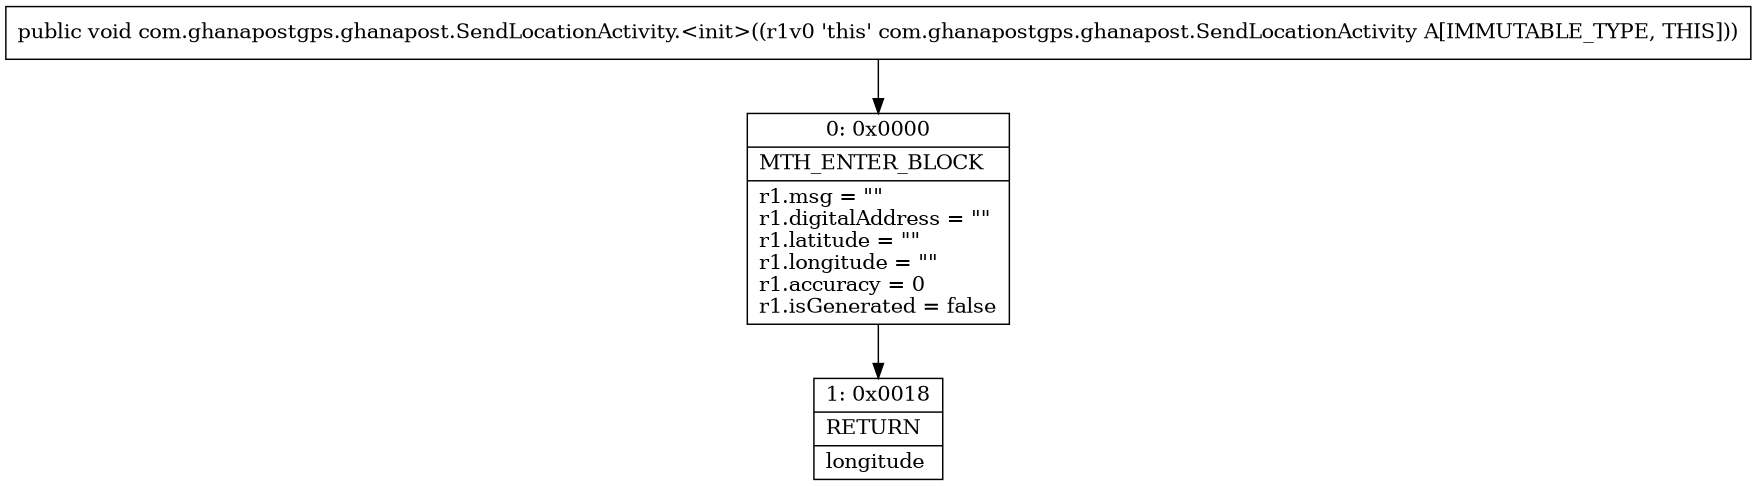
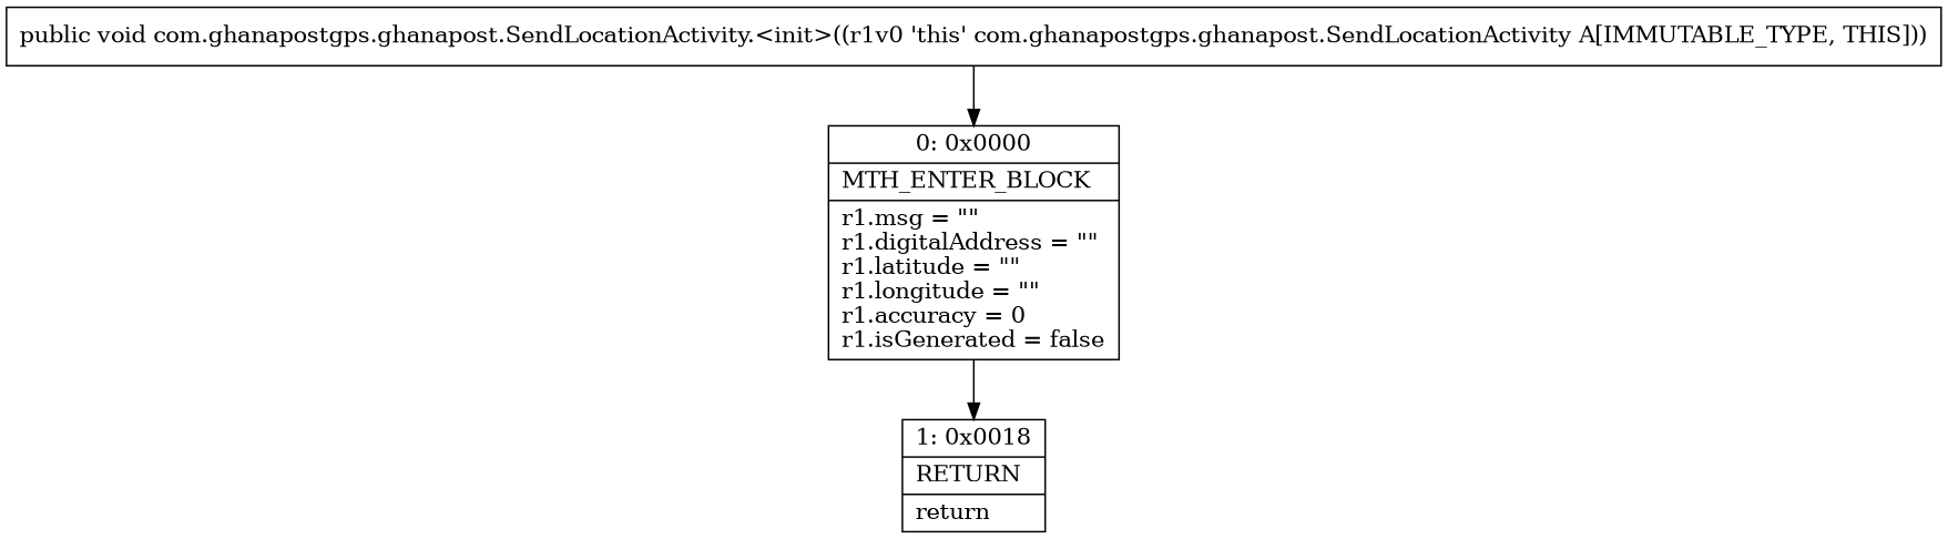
  digraph {
    node [shape=record]
    n1 [label="{0\:\ 0x0000|MTH_ENTER_BLOCK\l|r1.msg = \"\"\lr1.digitalAddress = \"\"\lr1.latitude = \"\"\lr1.longitude = \"\"\lr1.accuracy = 0\lr1.isGenerated = false\l}"]
-   n2 [label="{1\:\ 0x0018|RETURN\l|longitude\l}"]
+   n2 [label="{1\:\ 0x0018|RETURN\l|return\l}"]
    n3 [label="{public void com.ghanapostgps.ghanapost.SendLocationActivity.\<init\>((r1v0 'this' com.ghanapostgps.ghanapost.SendLocationActivity A[IMMUTABLE_TYPE, THIS])) }"]
    n1 -> n2
    n3 -> n1
  }
